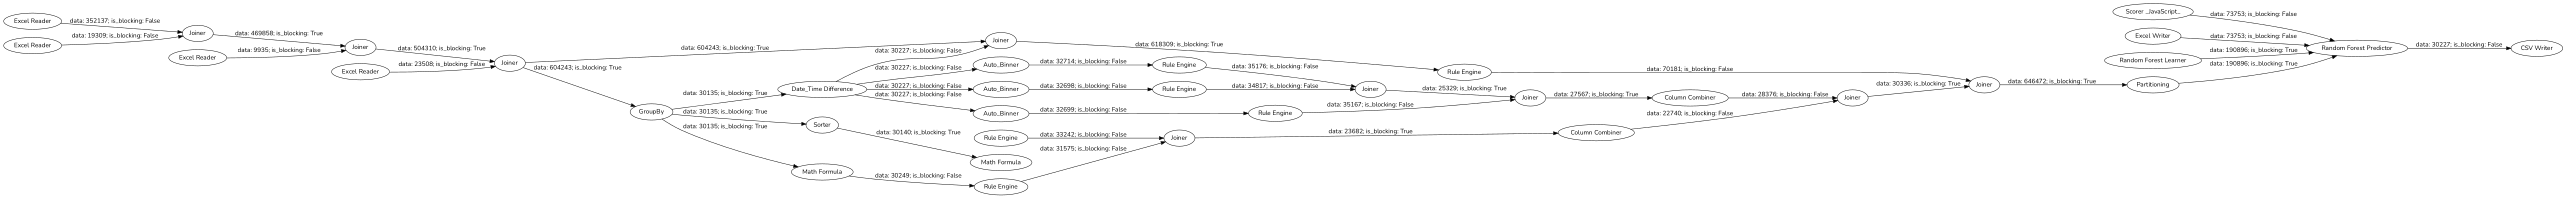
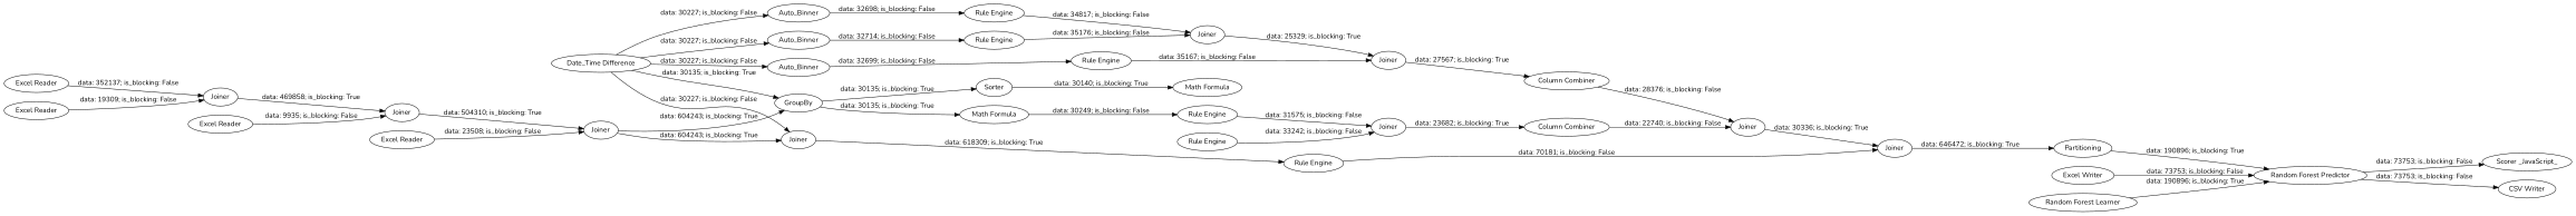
  digraph {
    fontname=Nunito
    rankdir=LR
    node [fontname=Nunito]
    edge [fontname=Nunito]
    n1 [label="Rule Engine"]
    n2 [label=Joiner]
    n3 [label="Column Combiner"]
    n4 [label=Joiner]
    n5 [label="Rule Engine"]
    n6 [label=Joiner]
    n7 [label="Column Combiner"]
    n8 [label=Joiner]
    n9 [label=Partitioning]
    n10 [label="Random Forest Predictor"]
    n11 [label=Sorter]
    n12 [label="Math Formula"]
    n13 [label=Joiner]
    n14 [label=Joiner]
    n15 [label=Joiner]
    n16 [label="Rule Engine"]
    n17 [label=Auto_Binner]
    n18 [label="Scorer _JavaScript_"]
    n19 [label=Joiner]
    n20 [label="Rule Engine"]
    n21 [label="Math Formula"]
    n22 [label="Rule Engine"]
    n23 [label=Joiner]
    n24 [label="Rule Engine"]
    n25 [label=GroupBy]
    n26 [label="Date_Time Difference"]
    n27 [label="Excel Reader"]
    n28 [label="Excel Reader"]
    n29 [label=Auto_Binner]
    n30 [label=Auto_Binner]
    n31 [label="Excel Writer"]
    n32 [label="Random Forest Learner"]
    n33 [label="CSV Writer"]
    n34 [label="Excel Reader"]
    n35 [label="Excel Reader"]
    n1 -> n2 [label="data: 35167; is_blocking: False"]
    n2 -> n3 [label="data: 27567; is_blocking: True"]
    n3 -> n4 [label="data: 28376; is_blocking: False"]
    n4 -> n8 [label="data: 30336; is_blocking: True"]
    n5 -> n6 [label="data: 34817; is_blocking: False"]
    n6 -> n2 [label="data: 25329; is_blocking: True"]
    n7 -> n4 [label="data: 22740; is_blocking: False"]
    n8 -> n9 [label="data: 646472; is_blocking: True"]
    n9 -> n10 [label="data: 190896; is_blocking: True"]
-   n18 -> n10 [label="data: 73753; is_blocking: False"]
-   n10 -> n33 [label="data: 30227; is_blocking: False"]
+   n10 -> n18 [label="data: 73753; is_blocking: False"]
+   n10 -> n33 [label="data: 73753; is_blocking: False"]
    n11 -> n12 [label="data: 30140; is_blocking: True"]
    n13 -> n14 [label="data: 469858; is_blocking: True"]
    n14 -> n15 [label="data: 504310; is_blocking: True"]
    n15 -> n19 [label="data: 604243; is_blocking: True"]
    n15 -> n25 [label="data: 604243; is_blocking: True"]
    n16 -> n6 [label="data: 35176; is_blocking: False"]
    n17 -> n16 [label="data: 32714; is_blocking: False"]
    n19 -> n20 [label="data: 618309; is_blocking: True"]
    n20 -> n8 [label="data: 70181; is_blocking: False"]
    n21 -> n22 [label="data: 30249; is_blocking: False"]
    n22 -> n23 [label="data: 31575; is_blocking: False"]
    n23 -> n7 [label="data: 23682; is_blocking: True"]
    n24 -> n23 [label="data: 33242; is_blocking: False"]
    n25 -> n11 [label="data: 30135; is_blocking: True"]
    n25 -> n21 [label="data: 30135; is_blocking: True"]
-   n25 -> n26 [label="data: 30135; is_blocking: True"]
+   n26 -> n25 [label="data: 30135; is_blocking: True"]
    n26 -> n17 [label="data: 30227; is_blocking: False"]
    n26 -> n19 [label="data: 30227; is_blocking: False"]
    n26 -> n29 [label="data: 30227; is_blocking: False"]
    n26 -> n30 [label="data: 30227; is_blocking: False"]
    n27 -> n13 [label="data: 352137; is_blocking: False"]
    n28 -> n14 [label="data: 9935; is_blocking: False"]
    n29 -> n5 [label="data: 32698; is_blocking: False"]
    n30 -> n1 [label="data: 32699; is_blocking: False"]
    n31 -> n10 [label="data: 73753; is_blocking: False"]
    n32 -> n10 [label="data: 190896; is_blocking: True"]
    n34 -> n13 [label="data: 19309; is_blocking: False"]
    n35 -> n15 [label="data: 23508; is_blocking: False"]
  }
